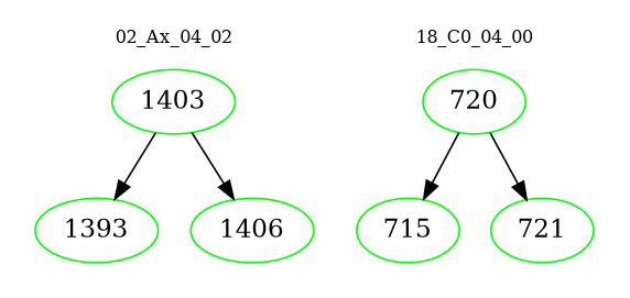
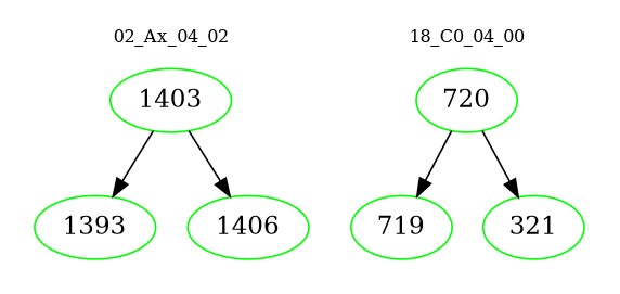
  digraph {
    node [color=green]
    edge [color=black]
    n1 [label=1403]
    n2 [label=1393]
    n3 [label=1406]
    n4 [label=720]
-   n5 [label=715]
-   n6 [label=721]
+   n5 [label=719]
+   n6 [label=321]
    subgraph cluster_1 {
      color=white
      fontsize=10
      label="02_Ax_04_02"
      n1
      n2
      n3
    }
    subgraph cluster_2 {
      color=white
      fontsize=10
      label="18_C0_04_00"
      n4
      n5
      n6
    }
    n1 -> n2
    n1 -> n3
    n4 -> n5
    n4 -> n6
  }
